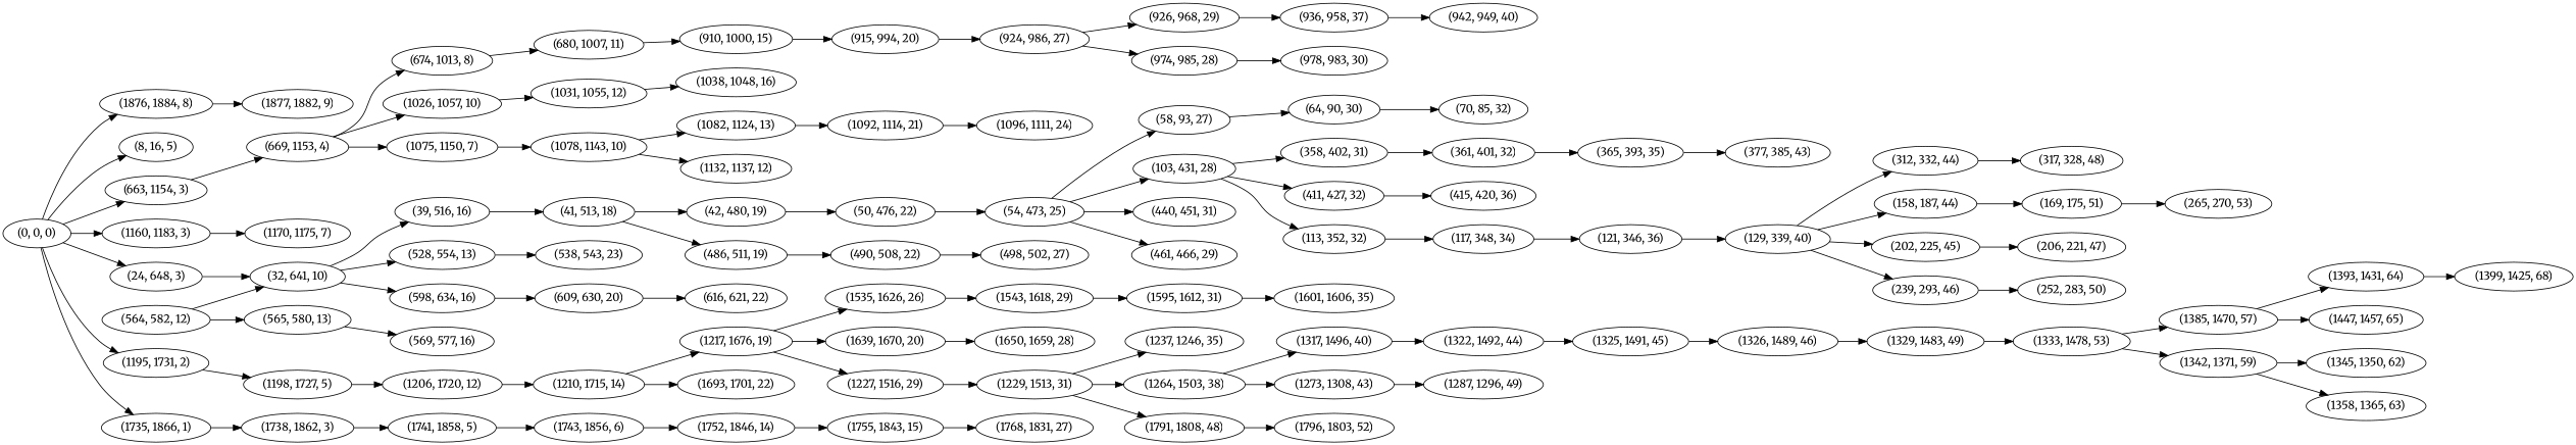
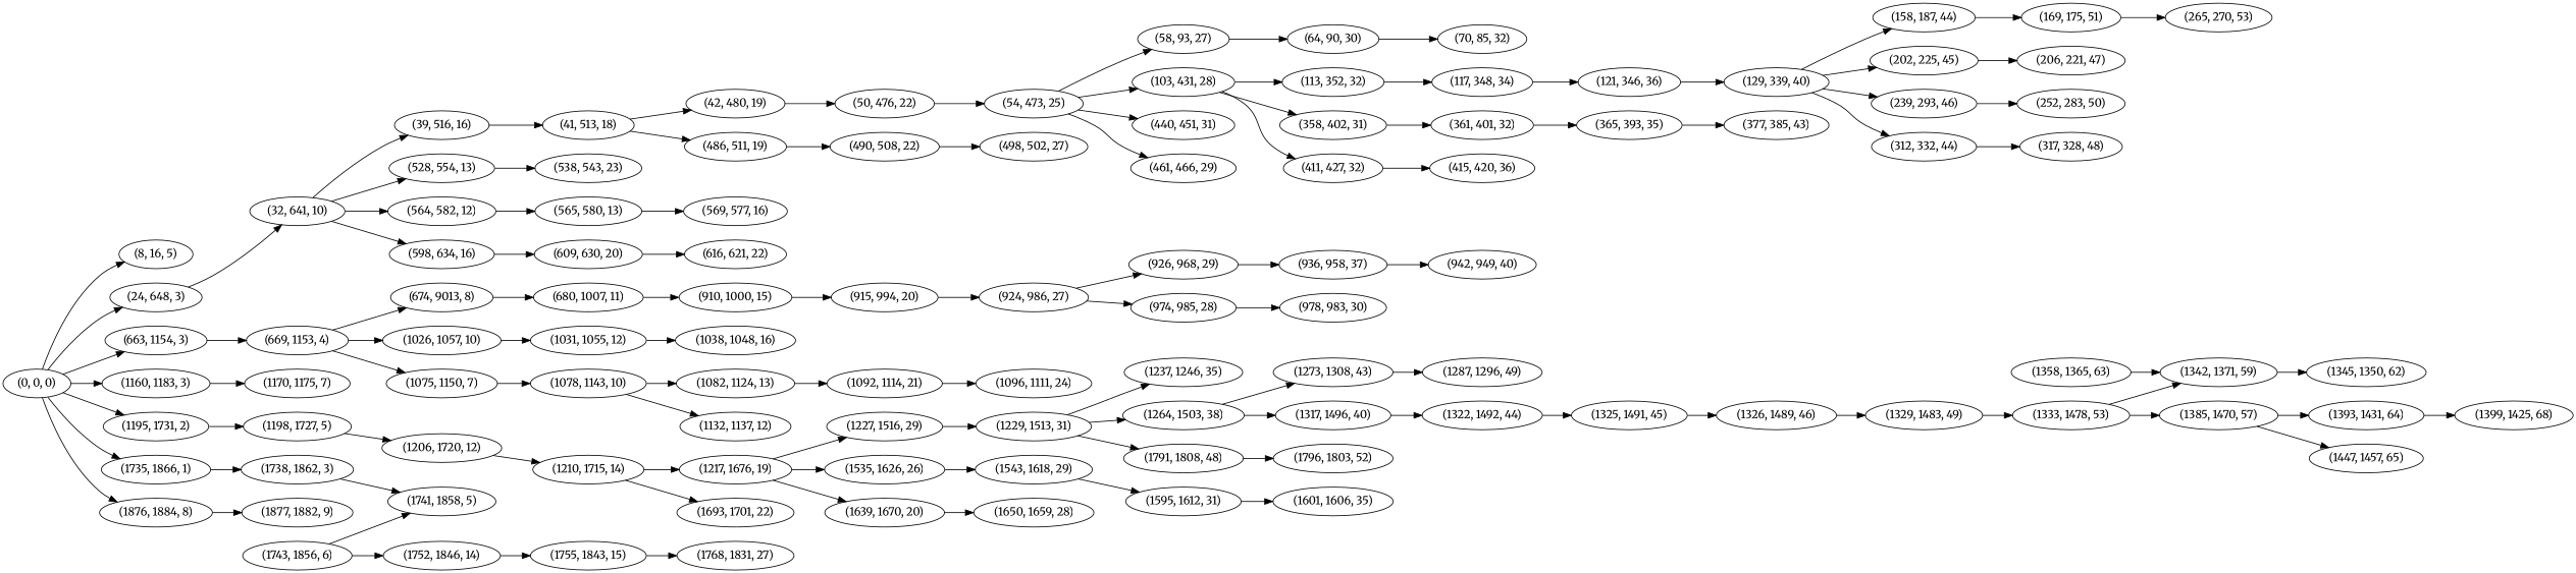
  digraph {
    fontname=Merriweather
    rankdir=LR
    node [fontname=Merriweather]
    edge [fontname=Merriweather]
    "(0, 0, 0)"
    "(8, 16, 5)"
    "(24, 648, 3)"
    "(663, 1154, 3)"
    "(1160, 1183, 3)"
    "(1195, 1731, 2)"
    "(1735, 1866, 1)"
    "(1876, 1884, 8)"
    "(32, 641, 10)"
    "(669, 1153, 4)"
    "(1170, 1175, 7)"
    "(1198, 1727, 5)"
    "(1738, 1862, 3)"
    "(1877, 1882, 9)"
    "(39, 516, 16)"
    "(528, 554, 13)"
    "(564, 582, 12)"
    "(598, 634, 16)"
    "(41, 513, 18)"
    "(538, 543, 23)"
    "(565, 580, 13)"
    "(609, 630, 20)"
    "(42, 480, 19)"
    "(486, 511, 19)"
    "(50, 476, 22)"
    "(490, 508, 22)"
    "(54, 473, 25)"
    "(58, 93, 27)"
    "(103, 431, 28)"
    "(440, 451, 31)"
    "(461, 466, 29)"
    "(64, 90, 30)"
    "(113, 352, 32)"
    "(358, 402, 31)"
    "(411, 427, 32)"
    "(70, 85, 32)"
    "(117, 348, 34)"
    "(361, 401, 32)"
    "(415, 420, 36)"
    "(121, 346, 36)"
    "(129, 339, 40)"
    "(158, 187, 44)"
    "(202, 225, 45)"
    "(239, 293, 46)"
    "(312, 332, 44)"
    "(169, 175, 51)"
    "(206, 221, 47)"
    "(252, 283, 50)"
    "(317, 328, 48)"
    "(265, 270, 53)"
    "(365, 393, 35)"
    "(377, 385, 43)"
    "(498, 502, 27)"
    "(569, 577, 16)"
    "(616, 621, 22)"
-   "(674, 1013, 8)"
+   "(674, 1013, 8)" [label="(674, 9013, 8)"]
    "(1026, 1057, 10)"
    "(1075, 1150, 7)"
    "(680, 1007, 11)"
    "(1031, 1055, 12)"
    "(1078, 1143, 10)"
    "(910, 1000, 15)"
    "(915, 994, 20)"
    "(924, 986, 27)"
    "(926, 968, 29)"
    "(974, 985, 28)"
    "(936, 958, 37)"
    "(978, 983, 30)"
    "(942, 949, 40)"
    "(1038, 1048, 16)"
    "(1082, 1124, 13)"
    "(1132, 1137, 12)"
    "(1092, 1114, 21)"
    "(1096, 1111, 24)"
    "(1206, 1720, 12)"
    "(1210, 1715, 14)"
    "(1217, 1676, 19)"
    "(1693, 1701, 22)"
    "(1227, 1516, 29)"
    "(1535, 1626, 26)"
    "(1639, 1670, 20)"
    "(1229, 1513, 31)"
    "(1543, 1618, 29)"
    "(1650, 1659, 28)"
    "(1237, 1246, 35)"
    "(1264, 1503, 38)"
    "(1791, 1808, 48)"
    "(1273, 1308, 43)"
    "(1317, 1496, 40)"
    "(1287, 1296, 49)"
    "(1322, 1492, 44)"
    "(1325, 1491, 45)"
    "(1326, 1489, 46)"
    "(1329, 1483, 49)"
    "(1333, 1478, 53)"
    "(1342, 1371, 59)"
    "(1385, 1470, 57)"
    "(1345, 1350, 62)"
    "(1358, 1365, 63)"
    "(1393, 1431, 64)"
    "(1447, 1457, 65)"
    "(1399, 1425, 68)"
    "(1595, 1612, 31)"
    "(1601, 1606, 35)"
    "(1741, 1858, 5)"
    "(1743, 1856, 6)"
    "(1752, 1846, 14)"
    "(1755, 1843, 15)"
    "(1768, 1831, 27)"
    "(1796, 1803, 52)"
    "(0, 0, 0)" -> "(8, 16, 5)"
    "(0, 0, 0)" -> "(24, 648, 3)"
    "(0, 0, 0)" -> "(663, 1154, 3)"
    "(0, 0, 0)" -> "(1160, 1183, 3)"
    "(0, 0, 0)" -> "(1195, 1731, 2)"
    "(0, 0, 0)" -> "(1735, 1866, 1)"
    "(0, 0, 0)" -> "(1876, 1884, 8)"
    "(24, 648, 3)" -> "(32, 641, 10)"
    "(663, 1154, 3)" -> "(669, 1153, 4)"
    "(1160, 1183, 3)" -> "(1170, 1175, 7)"
    "(1195, 1731, 2)" -> "(1198, 1727, 5)"
    "(1735, 1866, 1)" -> "(1738, 1862, 3)"
    "(1876, 1884, 8)" -> "(1877, 1882, 9)"
    "(32, 641, 10)" -> "(39, 516, 16)"
    "(32, 641, 10)" -> "(528, 554, 13)"
-   "(564, 582, 12)" -> "(32, 641, 10)"
+   "(32, 641, 10)" -> "(564, 582, 12)"
    "(32, 641, 10)" -> "(598, 634, 16)"
    "(669, 1153, 4)" -> "(674, 1013, 8)"
    "(669, 1153, 4)" -> "(1026, 1057, 10)"
    "(669, 1153, 4)" -> "(1075, 1150, 7)"
    "(1198, 1727, 5)" -> "(1206, 1720, 12)"
    "(1738, 1862, 3)" -> "(1741, 1858, 5)"
    "(39, 516, 16)" -> "(41, 513, 18)"
    "(528, 554, 13)" -> "(538, 543, 23)"
    "(564, 582, 12)" -> "(565, 580, 13)"
    "(598, 634, 16)" -> "(609, 630, 20)"
    "(41, 513, 18)" -> "(42, 480, 19)"
    "(41, 513, 18)" -> "(486, 511, 19)"
    "(565, 580, 13)" -> "(569, 577, 16)"
    "(609, 630, 20)" -> "(616, 621, 22)"
    "(42, 480, 19)" -> "(50, 476, 22)"
    "(486, 511, 19)" -> "(490, 508, 22)"
    "(50, 476, 22)" -> "(54, 473, 25)"
    "(490, 508, 22)" -> "(498, 502, 27)"
    "(54, 473, 25)" -> "(58, 93, 27)"
    "(54, 473, 25)" -> "(103, 431, 28)"
    "(54, 473, 25)" -> "(440, 451, 31)"
    "(54, 473, 25)" -> "(461, 466, 29)"
    "(58, 93, 27)" -> "(64, 90, 30)"
    "(103, 431, 28)" -> "(113, 352, 32)"
    "(103, 431, 28)" -> "(358, 402, 31)"
    "(103, 431, 28)" -> "(411, 427, 32)"
    "(64, 90, 30)" -> "(70, 85, 32)"
    "(113, 352, 32)" -> "(117, 348, 34)"
    "(358, 402, 31)" -> "(361, 401, 32)"
    "(411, 427, 32)" -> "(415, 420, 36)"
    "(117, 348, 34)" -> "(121, 346, 36)"
    "(361, 401, 32)" -> "(365, 393, 35)"
    "(121, 346, 36)" -> "(129, 339, 40)"
    "(129, 339, 40)" -> "(158, 187, 44)"
    "(129, 339, 40)" -> "(202, 225, 45)"
    "(129, 339, 40)" -> "(239, 293, 46)"
    "(129, 339, 40)" -> "(312, 332, 44)"
    "(158, 187, 44)" -> "(169, 175, 51)"
    "(202, 225, 45)" -> "(206, 221, 47)"
    "(239, 293, 46)" -> "(252, 283, 50)"
    "(312, 332, 44)" -> "(317, 328, 48)"
    "(169, 175, 51)" -> "(265, 270, 53)"
    "(365, 393, 35)" -> "(377, 385, 43)"
    "(674, 1013, 8)" -> "(680, 1007, 11)"
    "(1026, 1057, 10)" -> "(1031, 1055, 12)"
    "(1075, 1150, 7)" -> "(1078, 1143, 10)"
    "(680, 1007, 11)" -> "(910, 1000, 15)"
    "(1031, 1055, 12)" -> "(1038, 1048, 16)"
    "(1078, 1143, 10)" -> "(1082, 1124, 13)"
    "(1078, 1143, 10)" -> "(1132, 1137, 12)"
    "(910, 1000, 15)" -> "(915, 994, 20)"
    "(915, 994, 20)" -> "(924, 986, 27)"
    "(924, 986, 27)" -> "(926, 968, 29)"
    "(924, 986, 27)" -> "(974, 985, 28)"
    "(926, 968, 29)" -> "(936, 958, 37)"
    "(974, 985, 28)" -> "(978, 983, 30)"
    "(936, 958, 37)" -> "(942, 949, 40)"
    "(1082, 1124, 13)" -> "(1092, 1114, 21)"
    "(1092, 1114, 21)" -> "(1096, 1111, 24)"
    "(1206, 1720, 12)" -> "(1210, 1715, 14)"
    "(1210, 1715, 14)" -> "(1217, 1676, 19)"
    "(1210, 1715, 14)" -> "(1693, 1701, 22)"
    "(1217, 1676, 19)" -> "(1227, 1516, 29)"
    "(1217, 1676, 19)" -> "(1535, 1626, 26)"
    "(1217, 1676, 19)" -> "(1639, 1670, 20)"
    "(1227, 1516, 29)" -> "(1229, 1513, 31)"
    "(1535, 1626, 26)" -> "(1543, 1618, 29)"
    "(1639, 1670, 20)" -> "(1650, 1659, 28)"
    "(1229, 1513, 31)" -> "(1237, 1246, 35)"
    "(1229, 1513, 31)" -> "(1264, 1503, 38)"
    "(1229, 1513, 31)" -> "(1791, 1808, 48)"
    "(1543, 1618, 29)" -> "(1595, 1612, 31)"
    "(1264, 1503, 38)" -> "(1273, 1308, 43)"
    "(1264, 1503, 38)" -> "(1317, 1496, 40)"
    "(1791, 1808, 48)" -> "(1796, 1803, 52)"
    "(1273, 1308, 43)" -> "(1287, 1296, 49)"
    "(1317, 1496, 40)" -> "(1322, 1492, 44)"
    "(1322, 1492, 44)" -> "(1325, 1491, 45)"
    "(1325, 1491, 45)" -> "(1326, 1489, 46)"
    "(1326, 1489, 46)" -> "(1329, 1483, 49)"
    "(1329, 1483, 49)" -> "(1333, 1478, 53)"
    "(1333, 1478, 53)" -> "(1342, 1371, 59)"
    "(1333, 1478, 53)" -> "(1385, 1470, 57)"
    "(1342, 1371, 59)" -> "(1345, 1350, 62)"
-   "(1342, 1371, 59)" -> "(1358, 1365, 63)"
+   "(1358, 1365, 63)" -> "(1342, 1371, 59)"
    "(1385, 1470, 57)" -> "(1393, 1431, 64)"
    "(1385, 1470, 57)" -> "(1447, 1457, 65)"
    "(1393, 1431, 64)" -> "(1399, 1425, 68)"
    "(1595, 1612, 31)" -> "(1601, 1606, 35)"
-   "(1741, 1858, 5)" -> "(1743, 1856, 6)"
+   "(1743, 1856, 6)" -> "(1741, 1858, 5)"
    "(1743, 1856, 6)" -> "(1752, 1846, 14)"
    "(1752, 1846, 14)" -> "(1755, 1843, 15)"
    "(1755, 1843, 15)" -> "(1768, 1831, 27)"
  }
